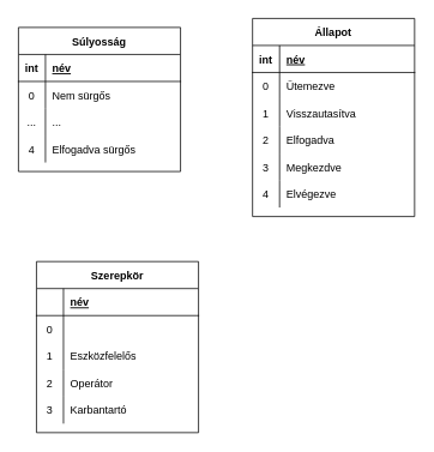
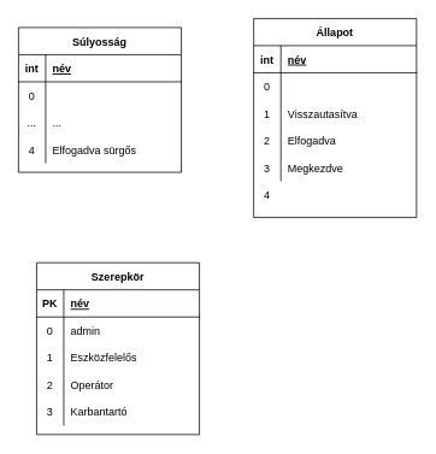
  <mxCell id="0" />
  <mxCell id="1" parent="0" />
  <mxCell id="2" value="Súlyosság" style="shape=table;startSize=30;container=1;collapsible=1;childLayout=tableLayout;fixedRows=1;rowLines=0;fontStyle=1;align=center;resizeLast=1;" vertex="1" parent="1"><mxGeometry x="20" y="30" width="180" height="160" as="geometry"><mxRectangle x="170" y="140" width="90" height="30" as="alternateBounds" /></mxGeometry></mxCell>
  <mxCell id="3" value="" style="shape=partialRectangle;collapsible=0;dropTarget=0;pointerEvents=0;fillColor=none;top=0;left=0;bottom=1;right=0;points=[[0,0.5],[1,0.5]];portConstraint=eastwest;" vertex="1" parent="2"><mxGeometry y="30" width="180" height="30" as="geometry" /></mxCell>
  <mxCell id="4" value="int" style="shape=partialRectangle;connectable=0;fillColor=none;top=0;left=0;bottom=0;right=0;fontStyle=1;overflow=hidden;" vertex="1" parent="3"><mxGeometry width="30" height="30" as="geometry"><mxRectangle width="30" height="30" as="alternateBounds" /></mxGeometry></mxCell>
  <mxCell id="5" value="név" style="shape=partialRectangle;connectable=0;fillColor=none;top=0;left=0;bottom=0;right=0;align=left;spacingLeft=6;fontStyle=5;overflow=hidden;" vertex="1" parent="3"><mxGeometry x="30" width="150" height="30" as="geometry"><mxRectangle width="150" height="30" as="alternateBounds" /></mxGeometry></mxCell>
  <mxCell id="6" value="" style="shape=partialRectangle;collapsible=0;dropTarget=0;pointerEvents=0;fillColor=none;top=0;left=0;bottom=0;right=0;points=[[0,0.5],[1,0.5]];portConstraint=eastwest;" vertex="1" parent="2"><mxGeometry y="60" width="180" height="30" as="geometry" /></mxCell>
  <mxCell id="7" value="0" style="shape=partialRectangle;connectable=0;fillColor=none;top=0;left=0;bottom=0;right=0;editable=1;overflow=hidden;" vertex="1" parent="6"><mxGeometry width="30" height="30" as="geometry"><mxRectangle width="30" height="30" as="alternateBounds" /></mxGeometry></mxCell>
- <mxCell id="8" value="Nem sürgős" style="shape=partialRectangle;connectable=0;fillColor=none;top=0;left=0;bottom=0;right=0;align=left;spacingLeft=6;overflow=hidden;" vertex="1" parent="6"><mxGeometry x="30" width="150" height="30" as="geometry"><mxRectangle width="150" height="30" as="alternateBounds" /></mxGeometry></mxCell>
  <mxCell id="9" value="" style="shape=partialRectangle;collapsible=0;dropTarget=0;pointerEvents=0;fillColor=none;top=0;left=0;bottom=0;right=0;points=[[0,0.5],[1,0.5]];portConstraint=eastwest;" vertex="1" parent="2"><mxGeometry y="90" width="180" height="30" as="geometry" /></mxCell>
  <mxCell id="10" value="..." style="shape=partialRectangle;connectable=0;fillColor=none;top=0;left=0;bottom=0;right=0;editable=1;overflow=hidden;" vertex="1" parent="9"><mxGeometry width="30" height="30" as="geometry"><mxRectangle width="30" height="30" as="alternateBounds" /></mxGeometry></mxCell>
  <mxCell id="11" value="..." style="shape=partialRectangle;connectable=0;fillColor=none;top=0;left=0;bottom=0;right=0;align=left;spacingLeft=6;overflow=hidden;" vertex="1" parent="9"><mxGeometry x="30" width="150" height="30" as="geometry"><mxRectangle width="150" height="30" as="alternateBounds" /></mxGeometry></mxCell>
  <mxCell id="12" value="" style="shape=partialRectangle;collapsible=0;dropTarget=0;pointerEvents=0;fillColor=none;top=0;left=0;bottom=0;right=0;points=[[0,0.5],[1,0.5]];portConstraint=eastwest;" vertex="1" parent="2"><mxGeometry y="120" width="180" height="30" as="geometry" /></mxCell>
  <mxCell id="13" value="4" style="shape=partialRectangle;connectable=0;fillColor=none;top=0;left=0;bottom=0;right=0;editable=1;overflow=hidden;" vertex="1" parent="12"><mxGeometry width="30" height="30" as="geometry"><mxRectangle width="30" height="30" as="alternateBounds" /></mxGeometry></mxCell>
  <mxCell id="14" value="Elfogadva sürgős" style="shape=partialRectangle;connectable=0;fillColor=none;top=0;left=0;bottom=0;right=0;align=left;spacingLeft=6;overflow=hidden;" vertex="1" parent="12"><mxGeometry x="30" width="150" height="30" as="geometry"><mxRectangle width="150" height="30" as="alternateBounds" /></mxGeometry></mxCell>
  <mxCell id="15" value="Állapot" style="shape=table;startSize=30;container=1;collapsible=1;childLayout=tableLayout;fixedRows=1;rowLines=0;fontStyle=1;align=center;resizeLast=1;" vertex="1" parent="1"><mxGeometry x="280" y="20" width="180" height="220" as="geometry" /></mxCell>
  <mxCell id="16" value="" style="shape=partialRectangle;collapsible=0;dropTarget=0;pointerEvents=0;fillColor=none;top=0;left=0;bottom=1;right=0;points=[[0,0.5],[1,0.5]];portConstraint=eastwest;" vertex="1" parent="15"><mxGeometry y="30" width="180" height="30" as="geometry" /></mxCell>
  <mxCell id="17" value="int" style="shape=partialRectangle;connectable=0;fillColor=none;top=0;left=0;bottom=0;right=0;fontStyle=1;overflow=hidden;" vertex="1" parent="16"><mxGeometry width="30" height="30" as="geometry"><mxRectangle width="30" height="30" as="alternateBounds" /></mxGeometry></mxCell>
  <mxCell id="18" value="név" style="shape=partialRectangle;connectable=0;fillColor=none;top=0;left=0;bottom=0;right=0;align=left;spacingLeft=6;fontStyle=5;overflow=hidden;" vertex="1" parent="16"><mxGeometry x="30" width="150" height="30" as="geometry"><mxRectangle width="150" height="30" as="alternateBounds" /></mxGeometry></mxCell>
  <mxCell id="19" value="" style="shape=partialRectangle;collapsible=0;dropTarget=0;pointerEvents=0;fillColor=none;top=0;left=0;bottom=0;right=0;points=[[0,0.5],[1,0.5]];portConstraint=eastwest;" vertex="1" parent="15"><mxGeometry y="60" width="180" height="30" as="geometry" /></mxCell>
  <mxCell id="20" value="0" style="shape=partialRectangle;connectable=0;fillColor=none;top=0;left=0;bottom=0;right=0;editable=1;overflow=hidden;" vertex="1" parent="19"><mxGeometry width="30" height="30" as="geometry"><mxRectangle width="30" height="30" as="alternateBounds" /></mxGeometry></mxCell>
- <mxCell id="21" value="Ütemezve" style="shape=partialRectangle;connectable=0;fillColor=none;top=0;left=0;bottom=0;right=0;align=left;spacingLeft=6;overflow=hidden;" vertex="1" parent="19"><mxGeometry x="30" width="150" height="30" as="geometry"><mxRectangle width="150" height="30" as="alternateBounds" /></mxGeometry></mxCell>
  <mxCell id="22" value="" style="shape=partialRectangle;collapsible=0;dropTarget=0;pointerEvents=0;fillColor=none;top=0;left=0;bottom=0;right=0;points=[[0,0.5],[1,0.5]];portConstraint=eastwest;" vertex="1" parent="15"><mxGeometry y="90" width="180" height="30" as="geometry" /></mxCell>
  <mxCell id="23" value="1" style="shape=partialRectangle;connectable=0;fillColor=none;top=0;left=0;bottom=0;right=0;editable=1;overflow=hidden;" vertex="1" parent="22"><mxGeometry width="30" height="30" as="geometry"><mxRectangle width="30" height="30" as="alternateBounds" /></mxGeometry></mxCell>
  <mxCell id="24" value="Visszautasítva" style="shape=partialRectangle;connectable=0;fillColor=none;top=0;left=0;bottom=0;right=0;align=left;spacingLeft=6;overflow=hidden;" vertex="1" parent="22"><mxGeometry x="30" width="150" height="30" as="geometry"><mxRectangle width="150" height="30" as="alternateBounds" /></mxGeometry></mxCell>
  <mxCell id="25" value="" style="shape=partialRectangle;collapsible=0;dropTarget=0;pointerEvents=0;fillColor=none;top=0;left=0;bottom=0;right=0;points=[[0,0.5],[1,0.5]];portConstraint=eastwest;" vertex="1" parent="15"><mxGeometry y="120" width="180" height="30" as="geometry" /></mxCell>
  <mxCell id="26" value="2" style="shape=partialRectangle;connectable=0;fillColor=none;top=0;left=0;bottom=0;right=0;editable=1;overflow=hidden;" vertex="1" parent="25"><mxGeometry width="30" height="30" as="geometry"><mxRectangle width="30" height="30" as="alternateBounds" /></mxGeometry></mxCell>
  <mxCell id="27" value="Elfogadva" style="shape=partialRectangle;connectable=0;fillColor=none;top=0;left=0;bottom=0;right=0;align=left;spacingLeft=6;overflow=hidden;" vertex="1" parent="25"><mxGeometry x="30" width="150" height="30" as="geometry"><mxRectangle width="150" height="30" as="alternateBounds" /></mxGeometry></mxCell>
  <mxCell id="28" value="" style="shape=partialRectangle;collapsible=0;dropTarget=0;pointerEvents=0;fillColor=none;top=0;left=0;bottom=0;right=0;points=[[0,0.5],[1,0.5]];portConstraint=eastwest;" vertex="1" parent="15"><mxGeometry y="150" width="180" height="30" as="geometry" /></mxCell>
  <mxCell id="29" value="3" style="shape=partialRectangle;connectable=0;fillColor=none;top=0;left=0;bottom=0;right=0;editable=1;overflow=hidden;" vertex="1" parent="28"><mxGeometry width="30" height="30" as="geometry"><mxRectangle width="30" height="30" as="alternateBounds" /></mxGeometry></mxCell>
  <mxCell id="30" value="Megkezdve" style="shape=partialRectangle;connectable=0;fillColor=none;top=0;left=0;bottom=0;right=0;align=left;spacingLeft=6;overflow=hidden;" vertex="1" parent="28"><mxGeometry x="30" width="150" height="30" as="geometry"><mxRectangle width="150" height="30" as="alternateBounds" /></mxGeometry></mxCell>
  <mxCell id="31" value="" style="shape=partialRectangle;collapsible=0;dropTarget=0;pointerEvents=0;fillColor=none;top=0;left=0;bottom=0;right=0;points=[[0,0.5],[1,0.5]];portConstraint=eastwest;" vertex="1" parent="15"><mxGeometry y="180" width="180" height="30" as="geometry" /></mxCell>
  <mxCell id="32" value="4" style="shape=partialRectangle;connectable=0;fillColor=none;top=0;left=0;bottom=0;right=0;editable=1;overflow=hidden;" vertex="1" parent="31"><mxGeometry width="30" height="30" as="geometry"><mxRectangle width="30" height="30" as="alternateBounds" /></mxGeometry></mxCell>
- <mxCell id="33" value="Elvégezve" style="shape=partialRectangle;connectable=0;fillColor=none;top=0;left=0;bottom=0;right=0;align=left;spacingLeft=6;overflow=hidden;" vertex="1" parent="31"><mxGeometry x="30" width="150" height="30" as="geometry"><mxRectangle width="150" height="30" as="alternateBounds" /></mxGeometry></mxCell>
  <mxCell id="34" value="Szerepkör" style="shape=table;startSize=30;container=1;collapsible=1;childLayout=tableLayout;fixedRows=1;rowLines=0;fontStyle=1;align=center;resizeLast=1;" vertex="1" parent="1"><mxGeometry x="40" y="290" width="180" height="190" as="geometry" /></mxCell>
  <mxCell id="35" value="" style="shape=partialRectangle;collapsible=0;dropTarget=0;pointerEvents=0;fillColor=none;top=0;left=0;bottom=1;right=0;points=[[0,0.5],[1,0.5]];portConstraint=eastwest;" vertex="1" parent="34"><mxGeometry y="30" width="180" height="30" as="geometry" /></mxCell>
+ <mxCell id="36" value="PK" style="shape=partialRectangle;connectable=0;fillColor=none;top=0;left=0;bottom=0;right=0;fontStyle=1;overflow=hidden;" vertex="1" parent="35"><mxGeometry width="30" height="30" as="geometry"><mxRectangle width="30" height="30" as="alternateBounds" /></mxGeometry></mxCell>
  <mxCell id="37" value="név" style="shape=partialRectangle;connectable=0;fillColor=none;top=0;left=0;bottom=0;right=0;align=left;spacingLeft=6;fontStyle=5;overflow=hidden;" vertex="1" parent="35"><mxGeometry x="30" width="150" height="30" as="geometry"><mxRectangle width="150" height="30" as="alternateBounds" /></mxGeometry></mxCell>
  <mxCell id="38" value="" style="shape=partialRectangle;collapsible=0;dropTarget=0;pointerEvents=0;fillColor=none;top=0;left=0;bottom=0;right=0;points=[[0,0.5],[1,0.5]];portConstraint=eastwest;" vertex="1" parent="34"><mxGeometry y="60" width="180" height="30" as="geometry" /></mxCell>
  <mxCell id="39" value="0" style="shape=partialRectangle;connectable=0;fillColor=none;top=0;left=0;bottom=0;right=0;editable=1;overflow=hidden;" vertex="1" parent="38"><mxGeometry width="30" height="30" as="geometry"><mxRectangle width="30" height="30" as="alternateBounds" /></mxGeometry></mxCell>
+ <mxCell id="40" value="admin" style="shape=partialRectangle;connectable=0;fillColor=none;top=0;left=0;bottom=0;right=0;align=left;spacingLeft=6;overflow=hidden;" vertex="1" parent="38"><mxGeometry x="30" width="150" height="30" as="geometry"><mxRectangle width="150" height="30" as="alternateBounds" /></mxGeometry></mxCell>
  <mxCell id="41" value="" style="shape=partialRectangle;collapsible=0;dropTarget=0;pointerEvents=0;fillColor=none;top=0;left=0;bottom=0;right=0;points=[[0,0.5],[1,0.5]];portConstraint=eastwest;" vertex="1" parent="34"><mxGeometry y="90" width="180" height="30" as="geometry" /></mxCell>
  <mxCell id="42" value="1" style="shape=partialRectangle;connectable=0;fillColor=none;top=0;left=0;bottom=0;right=0;editable=1;overflow=hidden;" vertex="1" parent="41"><mxGeometry width="30" height="30" as="geometry"><mxRectangle width="30" height="30" as="alternateBounds" /></mxGeometry></mxCell>
  <mxCell id="43" value="Eszközfelelős" style="shape=partialRectangle;connectable=0;fillColor=none;top=0;left=0;bottom=0;right=0;align=left;spacingLeft=6;overflow=hidden;" vertex="1" parent="41"><mxGeometry x="30" width="150" height="30" as="geometry"><mxRectangle width="150" height="30" as="alternateBounds" /></mxGeometry></mxCell>
  <mxCell id="44" value="" style="shape=partialRectangle;collapsible=0;dropTarget=0;pointerEvents=0;fillColor=none;top=0;left=0;bottom=0;right=0;points=[[0,0.5],[1,0.5]];portConstraint=eastwest;" vertex="1" parent="34"><mxGeometry y="120" width="180" height="30" as="geometry" /></mxCell>
  <mxCell id="45" value="2" style="shape=partialRectangle;connectable=0;fillColor=none;top=0;left=0;bottom=0;right=0;editable=1;overflow=hidden;" vertex="1" parent="44"><mxGeometry width="30" height="30" as="geometry"><mxRectangle width="30" height="30" as="alternateBounds" /></mxGeometry></mxCell>
  <mxCell id="46" value="Operátor" style="shape=partialRectangle;connectable=0;fillColor=none;top=0;left=0;bottom=0;right=0;align=left;spacingLeft=6;overflow=hidden;" vertex="1" parent="44"><mxGeometry x="30" width="150" height="30" as="geometry"><mxRectangle width="150" height="30" as="alternateBounds" /></mxGeometry></mxCell>
  <mxCell id="47" value="" style="shape=partialRectangle;collapsible=0;dropTarget=0;pointerEvents=0;fillColor=none;top=0;left=0;bottom=0;right=0;points=[[0,0.5],[1,0.5]];portConstraint=eastwest;" vertex="1" parent="34"><mxGeometry y="150" width="180" height="30" as="geometry" /></mxCell>
  <mxCell id="48" value="3" style="shape=partialRectangle;connectable=0;fillColor=none;top=0;left=0;bottom=0;right=0;editable=1;overflow=hidden;" vertex="1" parent="47"><mxGeometry width="30" height="30" as="geometry"><mxRectangle width="30" height="30" as="alternateBounds" /></mxGeometry></mxCell>
  <mxCell id="49" value="Karbantartó" style="shape=partialRectangle;connectable=0;fillColor=none;top=0;left=0;bottom=0;right=0;align=left;spacingLeft=6;overflow=hidden;" vertex="1" parent="47"><mxGeometry x="30" width="150" height="30" as="geometry"><mxRectangle width="150" height="30" as="alternateBounds" /></mxGeometry></mxCell>
